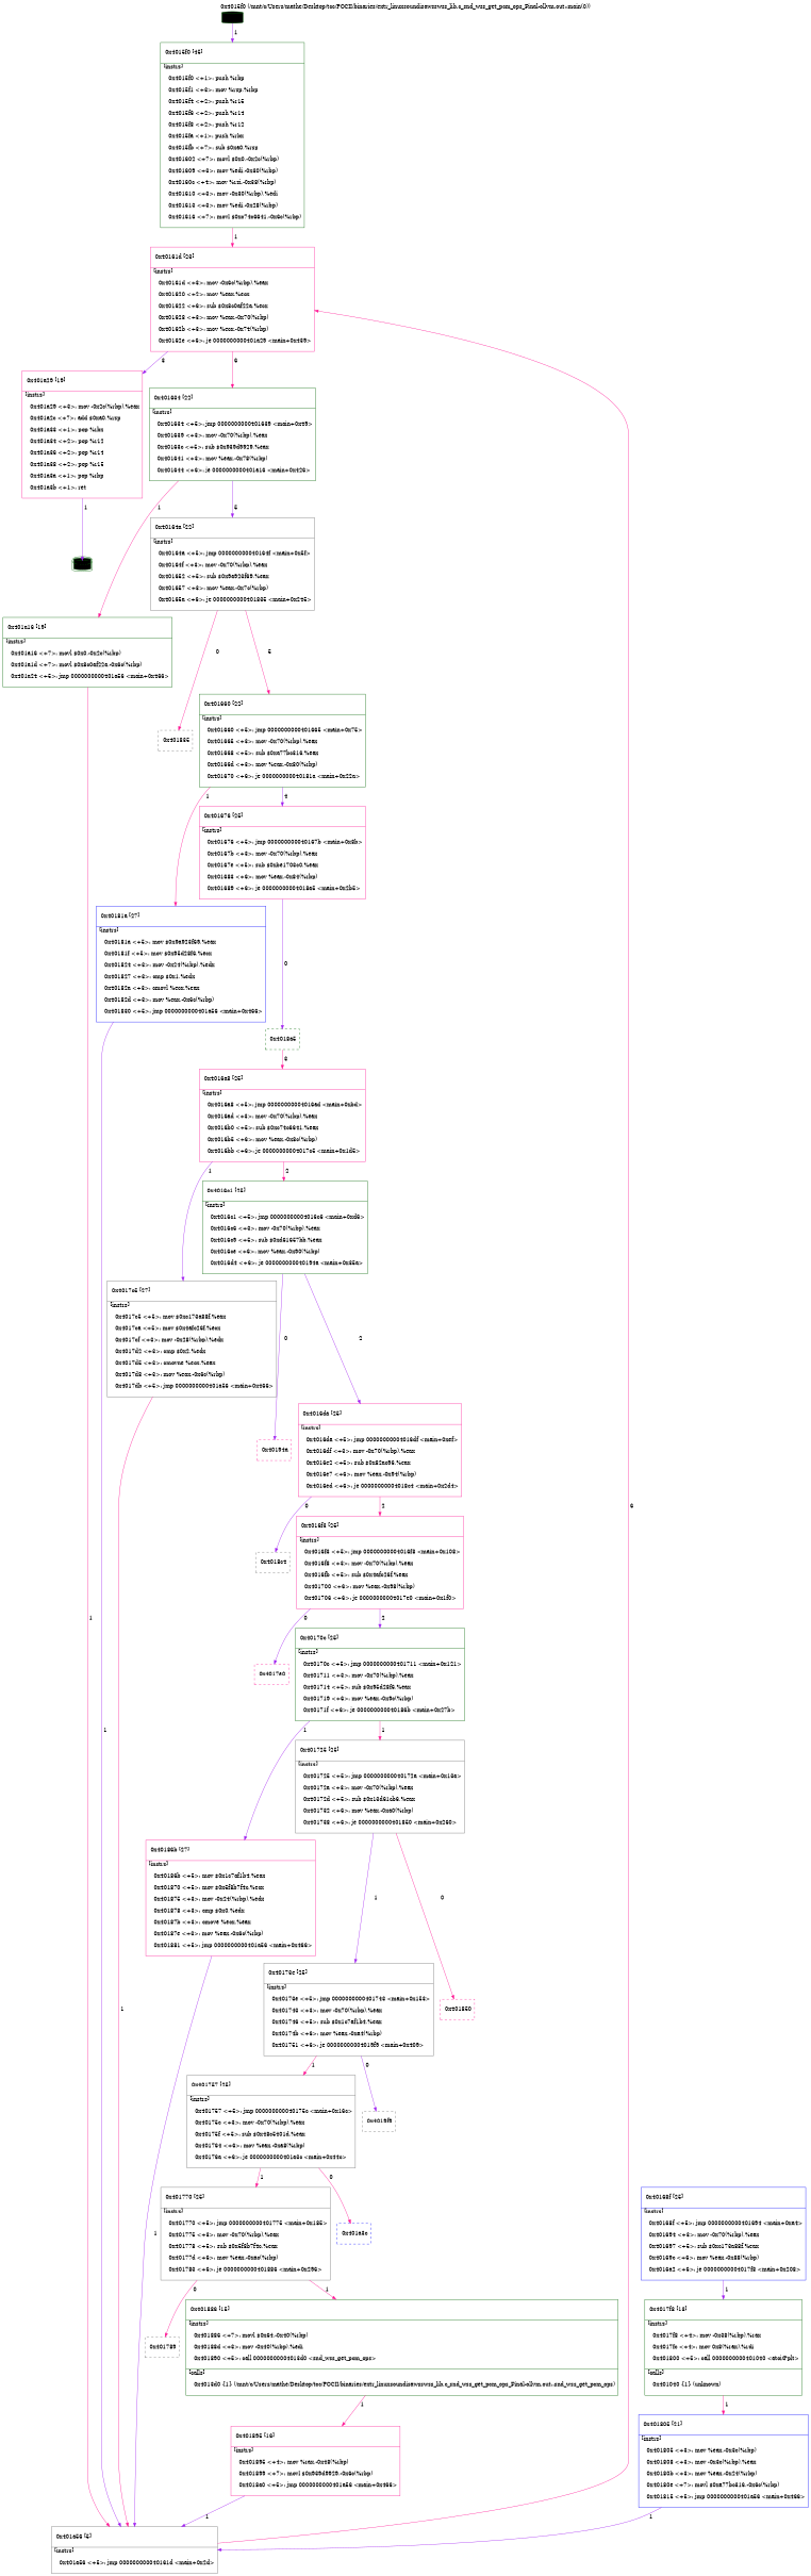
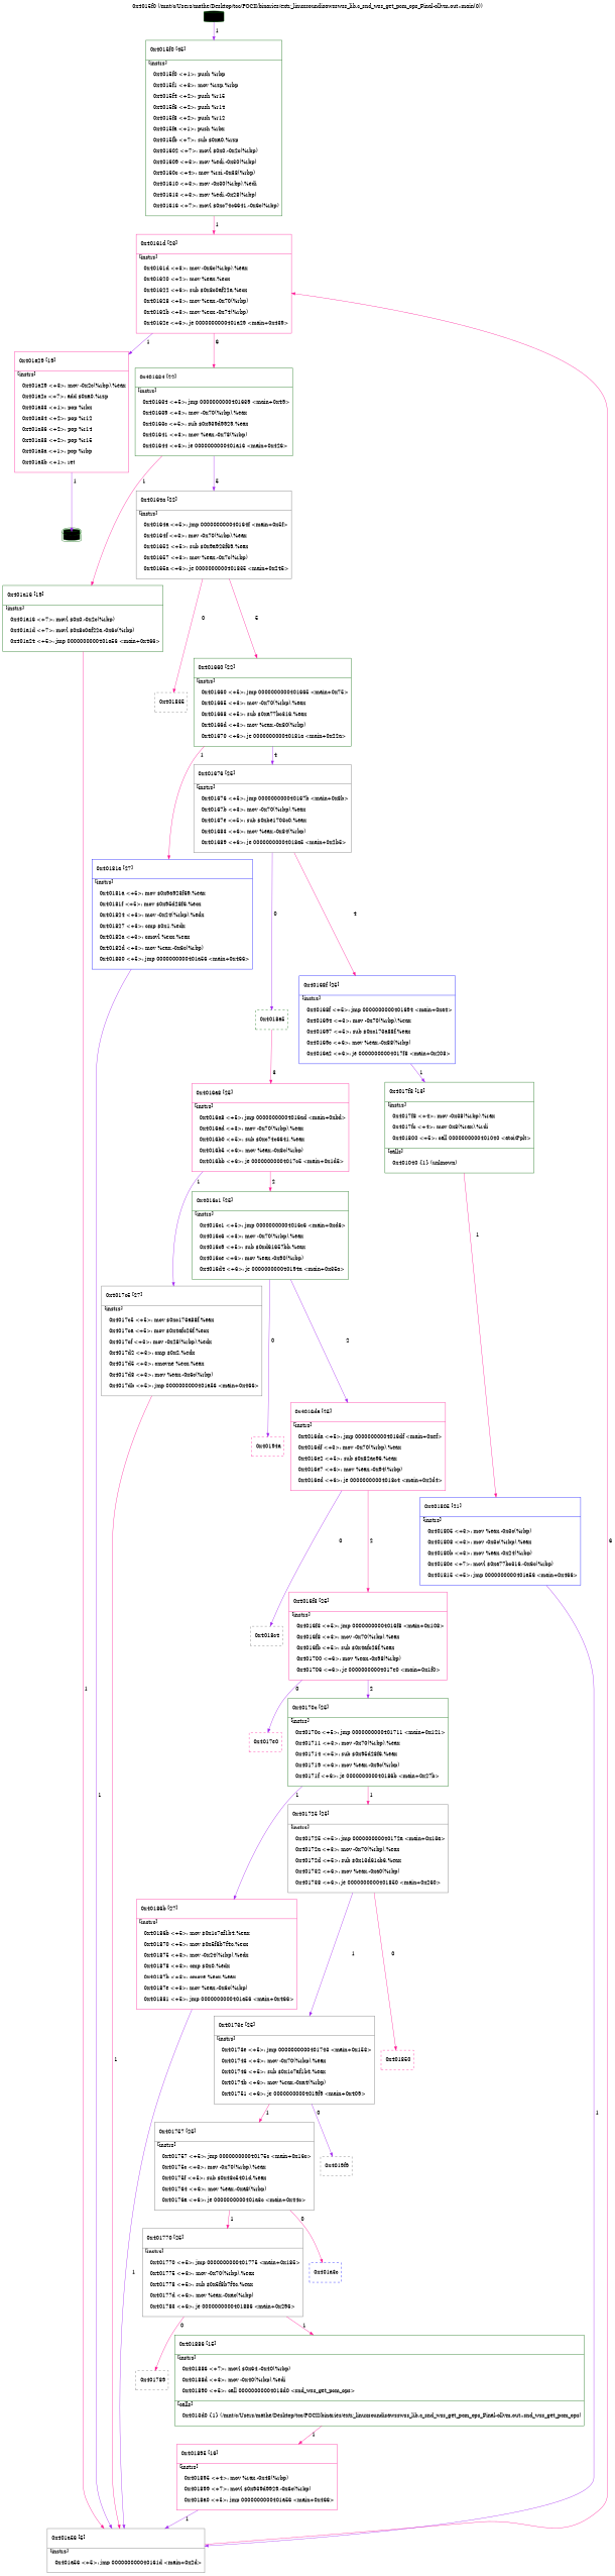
  digraph {
    label="0x4015f0 (/mnt/c/Users/mathe/Desktop/tcc/POCII/binaries/extr_linuxsoundisawsswss_lib.c_snd_wss_get_pcm_ops_Final-ollvm.out::main(0))"
    labelloc=t
    node [color=darkgreen shape=record]
    edge [color=deeppink]
    Entry [fillcolor=black height=0.3 shape=cylinder style=filled width=0.3]
    n2 [label="{\n     0x4015f0 [45]\l\n     | [instrs]\l\n     &nbsp;&nbsp;0x4015f0 \<+1\>: push %rbp\l\n     &nbsp;&nbsp;0x4015f1 \<+3\>: mov %rsp,%rbp\l\n     &nbsp;&nbsp;0x4015f4 \<+2\>: push %r15\l\n     &nbsp;&nbsp;0x4015f6 \<+2\>: push %r14\l\n     &nbsp;&nbsp;0x4015f8 \<+2\>: push %r12\l\n     &nbsp;&nbsp;0x4015fa \<+1\>: push %rbx\l\n     &nbsp;&nbsp;0x4015fb \<+7\>: sub $0xa0,%rsp\l\n     &nbsp;&nbsp;0x401602 \<+7\>: movl $0x0,-0x2c(%rbp)\l\n     &nbsp;&nbsp;0x401609 \<+3\>: mov %edi,-0x30(%rbp)\l\n     &nbsp;&nbsp;0x40160c \<+4\>: mov %rsi,-0x38(%rbp)\l\n     &nbsp;&nbsp;0x401610 \<+3\>: mov -0x30(%rbp),%edi\l\n     &nbsp;&nbsp;0x401613 \<+3\>: mov %edi,-0x28(%rbp)\l\n     &nbsp;&nbsp;0x401616 \<+7\>: movl $0xc74c6641,-0x6c(%rbp)\l\n  }"]
    n3 [color=deeppink label="{\n     0x40161d [23]\l\n     | [instrs]\l\n     &nbsp;&nbsp;0x40161d \<+3\>: mov -0x6c(%rbp),%eax\l\n     &nbsp;&nbsp;0x401620 \<+2\>: mov %eax,%ecx\l\n     &nbsp;&nbsp;0x401622 \<+6\>: sub $0x8c0af22a,%ecx\l\n     &nbsp;&nbsp;0x401628 \<+3\>: mov %eax,-0x70(%rbp)\l\n     &nbsp;&nbsp;0x40162b \<+3\>: mov %ecx,-0x74(%rbp)\l\n     &nbsp;&nbsp;0x40162e \<+6\>: je 0000000000401a29 \<main+0x439\>\l\n  }"]
    n4 [color=deeppink label="{\n     0x401a29 [19]\l\n     | [instrs]\l\n     &nbsp;&nbsp;0x401a29 \<+3\>: mov -0x2c(%rbp),%eax\l\n     &nbsp;&nbsp;0x401a2c \<+7\>: add $0xa0,%rsp\l\n     &nbsp;&nbsp;0x401a33 \<+1\>: pop %rbx\l\n     &nbsp;&nbsp;0x401a34 \<+2\>: pop %r12\l\n     &nbsp;&nbsp;0x401a36 \<+2\>: pop %r14\l\n     &nbsp;&nbsp;0x401a38 \<+2\>: pop %r15\l\n     &nbsp;&nbsp;0x401a3a \<+1\>: pop %rbp\l\n     &nbsp;&nbsp;0x401a3b \<+1\>: ret\l\n  }"]
    n5 [label="{\n     0x401634 [22]\l\n     | [instrs]\l\n     &nbsp;&nbsp;0x401634 \<+5\>: jmp 0000000000401639 \<main+0x49\>\l\n     &nbsp;&nbsp;0x401639 \<+3\>: mov -0x70(%rbp),%eax\l\n     &nbsp;&nbsp;0x40163c \<+5\>: sub $0x939d9929,%eax\l\n     &nbsp;&nbsp;0x401641 \<+3\>: mov %eax,-0x78(%rbp)\l\n     &nbsp;&nbsp;0x401644 \<+6\>: je 0000000000401a16 \<main+0x426\>\l\n  }"]
    Exit [fillcolor=black height=0.3 peripheries=2 shape=cylinder style=filled width=0.3]
    n7 [label="{\n     0x401a16 [19]\l\n     | [instrs]\l\n     &nbsp;&nbsp;0x401a16 \<+7\>: movl $0x0,-0x2c(%rbp)\l\n     &nbsp;&nbsp;0x401a1d \<+7\>: movl $0x8c0af22a,-0x6c(%rbp)\l\n     &nbsp;&nbsp;0x401a24 \<+5\>: jmp 0000000000401a56 \<main+0x466\>\l\n  }"]
    n8 [color=gray40 label="{\n     0x40164a [22]\l\n     | [instrs]\l\n     &nbsp;&nbsp;0x40164a \<+5\>: jmp 000000000040164f \<main+0x5f\>\l\n     &nbsp;&nbsp;0x40164f \<+3\>: mov -0x70(%rbp),%eax\l\n     &nbsp;&nbsp;0x401652 \<+5\>: sub $0x9a923f69,%eax\l\n     &nbsp;&nbsp;0x401657 \<+3\>: mov %eax,-0x7c(%rbp)\l\n     &nbsp;&nbsp;0x40165a \<+6\>: je 0000000000401835 \<main+0x245\>\l\n  }"]
    n9 [color=gray40 label="{\n     0x401a56 [5]\l\n     | [instrs]\l\n     &nbsp;&nbsp;0x401a56 \<+5\>: jmp 000000000040161d \<main+0x2d\>\l\n  }"]
    n10 [color=gray40 label="{\n     0x401835\l\n  }" style=dashed]
    n11 [label="{\n     0x401660 [22]\l\n     | [instrs]\l\n     &nbsp;&nbsp;0x401660 \<+5\>: jmp 0000000000401665 \<main+0x75\>\l\n     &nbsp;&nbsp;0x401665 \<+3\>: mov -0x70(%rbp),%eax\l\n     &nbsp;&nbsp;0x401668 \<+5\>: sub $0xa77bc316,%eax\l\n     &nbsp;&nbsp;0x40166d \<+3\>: mov %eax,-0x80(%rbp)\l\n     &nbsp;&nbsp;0x401670 \<+6\>: je 000000000040181a \<main+0x22a\>\l\n  }"]
    n12 [color=blue label="{\n     0x40181a [27]\l\n     | [instrs]\l\n     &nbsp;&nbsp;0x40181a \<+5\>: mov $0x9a923f69,%eax\l\n     &nbsp;&nbsp;0x40181f \<+5\>: mov $0x95d28f6,%ecx\l\n     &nbsp;&nbsp;0x401824 \<+3\>: mov -0x24(%rbp),%edx\l\n     &nbsp;&nbsp;0x401827 \<+3\>: cmp $0x1,%edx\l\n     &nbsp;&nbsp;0x40182a \<+3\>: cmovl %ecx,%eax\l\n     &nbsp;&nbsp;0x40182d \<+3\>: mov %eax,-0x6c(%rbp)\l\n     &nbsp;&nbsp;0x401830 \<+5\>: jmp 0000000000401a56 \<main+0x466\>\l\n  }"]
-   n13 [color=deeppink label="{\n     0x401676 [25]\l\n     | [instrs]\l\n     &nbsp;&nbsp;0x401676 \<+5\>: jmp 000000000040167b \<main+0x8b\>\l\n     &nbsp;&nbsp;0x40167b \<+3\>: mov -0x70(%rbp),%eax\l\n     &nbsp;&nbsp;0x40167e \<+5\>: sub $0xbe1703c0,%eax\l\n     &nbsp;&nbsp;0x401683 \<+6\>: mov %eax,-0x84(%rbp)\l\n     &nbsp;&nbsp;0x401689 \<+6\>: je 00000000004018a5 \<main+0x2b5\>\l\n  }"]
+   n13 [color=gray40 label="{\n     0x401676 [25]\l\n     | [instrs]\l\n     &nbsp;&nbsp;0x401676 \<+5\>: jmp 000000000040167b \<main+0x8b\>\l\n     &nbsp;&nbsp;0x40167b \<+3\>: mov -0x70(%rbp),%eax\l\n     &nbsp;&nbsp;0x40167e \<+5\>: sub $0xbe1703c0,%eax\l\n     &nbsp;&nbsp;0x401683 \<+6\>: mov %eax,-0x84(%rbp)\l\n     &nbsp;&nbsp;0x401689 \<+6\>: je 00000000004018a5 \<main+0x2b5\>\l\n  }"]
    n14 [color=deeppink label="{\n     0x401895 [16]\l\n     | [instrs]\l\n     &nbsp;&nbsp;0x401895 \<+4\>: mov %rax,-0x48(%rbp)\l\n     &nbsp;&nbsp;0x401899 \<+7\>: movl $0x939d9929,-0x6c(%rbp)\l\n     &nbsp;&nbsp;0x4018a0 \<+5\>: jmp 0000000000401a56 \<main+0x466\>\l\n  }"]
    n15 [label="{\n     0x4018a5\l\n  }" style=dashed]
    n16 [color=blue label="{\n     0x40168f [25]\l\n     | [instrs]\l\n     &nbsp;&nbsp;0x40168f \<+5\>: jmp 0000000000401694 \<main+0xa4\>\l\n     &nbsp;&nbsp;0x401694 \<+3\>: mov -0x70(%rbp),%eax\l\n     &nbsp;&nbsp;0x401697 \<+5\>: sub $0xc173a88f,%eax\l\n     &nbsp;&nbsp;0x40169c \<+6\>: mov %eax,-0x88(%rbp)\l\n     &nbsp;&nbsp;0x4016a2 \<+6\>: je 00000000004017f8 \<main+0x208\>\l\n  }"]
    n17 [color=gray40 label="{\n     0x401789\l\n  }" style=dashed]
    n18 [color=deeppink label="{\n     0x4016a8 [25]\l\n     | [instrs]\l\n     &nbsp;&nbsp;0x4016a8 \<+5\>: jmp 00000000004016ad \<main+0xbd\>\l\n     &nbsp;&nbsp;0x4016ad \<+3\>: mov -0x70(%rbp),%eax\l\n     &nbsp;&nbsp;0x4016b0 \<+5\>: sub $0xc74c6641,%eax\l\n     &nbsp;&nbsp;0x4016b5 \<+6\>: mov %eax,-0x8c(%rbp)\l\n     &nbsp;&nbsp;0x4016bb \<+6\>: je 00000000004017c5 \<main+0x1d5\>\l\n  }"]
    n19 [label="{\n     0x4017f8 [13]\l\n     | [instrs]\l\n     &nbsp;&nbsp;0x4017f8 \<+4\>: mov -0x38(%rbp),%rax\l\n     &nbsp;&nbsp;0x4017fc \<+4\>: mov 0x8(%rax),%rdi\l\n     &nbsp;&nbsp;0x401800 \<+5\>: call 0000000000401040 \<atoi@plt\>\l\n     | [calls]\l\n     &nbsp;&nbsp;0x401040 \{1\} (unknown)\l\n  }"]
    n20 [label="{\n     0x401886 [15]\l\n     | [instrs]\l\n     &nbsp;&nbsp;0x401886 \<+7\>: movl $0x64,-0x40(%rbp)\l\n     &nbsp;&nbsp;0x40188d \<+3\>: mov -0x40(%rbp),%edi\l\n     &nbsp;&nbsp;0x401890 \<+5\>: call 00000000004013d0 \<snd_wss_get_pcm_ops\>\l\n     | [calls]\l\n     &nbsp;&nbsp;0x4013d0 \{1\} (/mnt/c/Users/mathe/Desktop/tcc/POCII/binaries/extr_linuxsoundisawsswss_lib.c_snd_wss_get_pcm_ops_Final-ollvm.out::snd_wss_get_pcm_ops)\l\n  }"]
    n21 [color=blue label="{\n     0x401805 [21]\l\n     | [instrs]\l\n     &nbsp;&nbsp;0x401805 \<+3\>: mov %eax,-0x3c(%rbp)\l\n     &nbsp;&nbsp;0x401808 \<+3\>: mov -0x3c(%rbp),%eax\l\n     &nbsp;&nbsp;0x40180b \<+3\>: mov %eax,-0x24(%rbp)\l\n     &nbsp;&nbsp;0x40180e \<+7\>: movl $0xa77bc316,-0x6c(%rbp)\l\n     &nbsp;&nbsp;0x401815 \<+5\>: jmp 0000000000401a56 \<main+0x466\>\l\n  }"]
    n22 [color=gray40 label="{\n     0x4017c5 [27]\l\n     | [instrs]\l\n     &nbsp;&nbsp;0x4017c5 \<+5\>: mov $0xc173a88f,%eax\l\n     &nbsp;&nbsp;0x4017ca \<+5\>: mov $0x4afc26f,%ecx\l\n     &nbsp;&nbsp;0x4017cf \<+3\>: mov -0x28(%rbp),%edx\l\n     &nbsp;&nbsp;0x4017d2 \<+3\>: cmp $0x2,%edx\l\n     &nbsp;&nbsp;0x4017d5 \<+3\>: cmovne %ecx,%eax\l\n     &nbsp;&nbsp;0x4017d8 \<+3\>: mov %eax,-0x6c(%rbp)\l\n     &nbsp;&nbsp;0x4017db \<+5\>: jmp 0000000000401a56 \<main+0x466\>\l\n  }"]
    n23 [label="{\n     0x4016c1 [25]\l\n     | [instrs]\l\n     &nbsp;&nbsp;0x4016c1 \<+5\>: jmp 00000000004016c6 \<main+0xd6\>\l\n     &nbsp;&nbsp;0x4016c6 \<+3\>: mov -0x70(%rbp),%eax\l\n     &nbsp;&nbsp;0x4016c9 \<+5\>: sub $0xd61657bb,%eax\l\n     &nbsp;&nbsp;0x4016ce \<+6\>: mov %eax,-0x90(%rbp)\l\n     &nbsp;&nbsp;0x4016d4 \<+6\>: je 000000000040194a \<main+0x35a\>\l\n  }"]
    n24 [color=gray40 label="{\n     0x401770 [25]\l\n     | [instrs]\l\n     &nbsp;&nbsp;0x401770 \<+5\>: jmp 0000000000401775 \<main+0x185\>\l\n     &nbsp;&nbsp;0x401775 \<+3\>: mov -0x70(%rbp),%eax\l\n     &nbsp;&nbsp;0x401778 \<+5\>: sub $0x5f8b7f4c,%eax\l\n     &nbsp;&nbsp;0x40177d \<+6\>: mov %eax,-0xac(%rbp)\l\n     &nbsp;&nbsp;0x401783 \<+6\>: je 0000000000401886 \<main+0x296\>\l\n  }"]
    n25 [color=deeppink label="{\n     0x40194a\l\n  }" style=dashed]
    n26 [color=deeppink label="{\n     0x4016da [25]\l\n     | [instrs]\l\n     &nbsp;&nbsp;0x4016da \<+5\>: jmp 00000000004016df \<main+0xef\>\l\n     &nbsp;&nbsp;0x4016df \<+3\>: mov -0x70(%rbp),%eax\l\n     &nbsp;&nbsp;0x4016e2 \<+5\>: sub $0x82ac96,%eax\l\n     &nbsp;&nbsp;0x4016e7 \<+6\>: mov %eax,-0x94(%rbp)\l\n     &nbsp;&nbsp;0x4016ed \<+6\>: je 00000000004018c4 \<main+0x2d4\>\l\n  }"]
    n27 [color=blue label="{\n     0x401a3c\l\n  }" style=dashed]
    n28 [color=gray40 label="{\n     0x4018c4\l\n  }" style=dashed]
    n29 [color=deeppink label="{\n     0x4016f3 [25]\l\n     | [instrs]\l\n     &nbsp;&nbsp;0x4016f3 \<+5\>: jmp 00000000004016f8 \<main+0x108\>\l\n     &nbsp;&nbsp;0x4016f8 \<+3\>: mov -0x70(%rbp),%eax\l\n     &nbsp;&nbsp;0x4016fb \<+5\>: sub $0x4afc26f,%eax\l\n     &nbsp;&nbsp;0x401700 \<+6\>: mov %eax,-0x98(%rbp)\l\n     &nbsp;&nbsp;0x401706 \<+6\>: je 00000000004017e0 \<main+0x1f0\>\l\n  }"]
    n30 [color=gray40 label="{\n     0x401757 [25]\l\n     | [instrs]\l\n     &nbsp;&nbsp;0x401757 \<+5\>: jmp 000000000040175c \<main+0x16c\>\l\n     &nbsp;&nbsp;0x40175c \<+3\>: mov -0x70(%rbp),%eax\l\n     &nbsp;&nbsp;0x40175f \<+5\>: sub $0x48c5401d,%eax\l\n     &nbsp;&nbsp;0x401764 \<+6\>: mov %eax,-0xa8(%rbp)\l\n     &nbsp;&nbsp;0x40176a \<+6\>: je 0000000000401a3c \<main+0x44c\>\l\n  }"]
    n31 [color=deeppink label="{\n     0x4017e0\l\n  }" style=dashed]
    n32 [label="{\n     0x40170c [25]\l\n     | [instrs]\l\n     &nbsp;&nbsp;0x40170c \<+5\>: jmp 0000000000401711 \<main+0x121\>\l\n     &nbsp;&nbsp;0x401711 \<+3\>: mov -0x70(%rbp),%eax\l\n     &nbsp;&nbsp;0x401714 \<+5\>: sub $0x95d28f6,%eax\l\n     &nbsp;&nbsp;0x401719 \<+6\>: mov %eax,-0x9c(%rbp)\l\n     &nbsp;&nbsp;0x40171f \<+6\>: je 000000000040186b \<main+0x27b\>\l\n  }"]
    n33 [color=gray40 label="{\n     0x4019f9\l\n  }" style=dashed]
    n34 [color=deeppink label="{\n     0x40186b [27]\l\n     | [instrs]\l\n     &nbsp;&nbsp;0x40186b \<+5\>: mov $0x1c7af1b4,%eax\l\n     &nbsp;&nbsp;0x401870 \<+5\>: mov $0x5f8b7f4c,%ecx\l\n     &nbsp;&nbsp;0x401875 \<+3\>: mov -0x24(%rbp),%edx\l\n     &nbsp;&nbsp;0x401878 \<+3\>: cmp $0x0,%edx\l\n     &nbsp;&nbsp;0x40187b \<+3\>: cmove %ecx,%eax\l\n     &nbsp;&nbsp;0x40187e \<+3\>: mov %eax,-0x6c(%rbp)\l\n     &nbsp;&nbsp;0x401881 \<+5\>: jmp 0000000000401a56 \<main+0x466\>\l\n  }"]
    n35 [color=gray40 label="{\n     0x401725 [25]\l\n     | [instrs]\l\n     &nbsp;&nbsp;0x401725 \<+5\>: jmp 000000000040172a \<main+0x13a\>\l\n     &nbsp;&nbsp;0x40172a \<+3\>: mov -0x70(%rbp),%eax\l\n     &nbsp;&nbsp;0x40172d \<+5\>: sub $0x13d61cb6,%eax\l\n     &nbsp;&nbsp;0x401732 \<+6\>: mov %eax,-0xa0(%rbp)\l\n     &nbsp;&nbsp;0x401738 \<+6\>: je 0000000000401850 \<main+0x260\>\l\n  }"]
    n36 [color=gray40 label="{\n     0x40173e [25]\l\n     | [instrs]\l\n     &nbsp;&nbsp;0x40173e \<+5\>: jmp 0000000000401743 \<main+0x153\>\l\n     &nbsp;&nbsp;0x401743 \<+3\>: mov -0x70(%rbp),%eax\l\n     &nbsp;&nbsp;0x401746 \<+5\>: sub $0x1c7af1b4,%eax\l\n     &nbsp;&nbsp;0x40174b \<+6\>: mov %eax,-0xa4(%rbp)\l\n     &nbsp;&nbsp;0x401751 \<+6\>: je 00000000004019f9 \<main+0x409\>\l\n  }"]
    n37 [color=deeppink label="{\n     0x401850\l\n  }" style=dashed]
    Entry -> n2 [color=purple label=" 1"]
    n2 -> n3 [label=" 1"]
-   n3 -> n4 [color=purple label=" 3"]
+   n3 -> n4 [color=purple label=" 1"]
    n3 -> n5 [label=" 6"]
    n4 -> Exit [color=purple label=" 1"]
    n5 -> n7 [label=" 1"]
    n5 -> n8 [color=purple label=" 5"]
    n7 -> n9 [label=" 1"]
    n8 -> n10 [label=" 0"]
    n8 -> n11 [label=" 5"]
    n9 -> n3 [label=" 6"]
    n11 -> n12 [label=" 1"]
    n11 -> n13 [color=purple label=" 4"]
    n12 -> n9 [color=purple label=" 1"]
    n13 -> n15 [color=purple label=" 0"]
+   n13 -> n16 [label=" 4"]
    n14 -> n9 [color=purple label=" 1"]
    n15 -> n18 [label=" 3"]
    n16 -> n19 [color=purple label=" 1"]
    n18 -> n22 [color=purple label=" 1"]
    n18 -> n23 [label=" 2"]
    n19 -> n21 [label=" 1"]
    n20 -> n14 [label=" 1"]
    n21 -> n9 [color=purple label=" 1"]
    n22 -> n9 [label=" 1"]
    n23 -> n25 [color=purple label=" 0"]
    n23 -> n26 [color=purple label=" 2"]
    n24 -> n17 [label=" 0"]
    n24 -> n20 [label=" 1"]
    n26 -> n28 [color=purple label=" 0"]
    n26 -> n29 [label=" 2"]
    n29 -> n31 [color=purple label=" 0"]
    n29 -> n32 [color=purple label=" 2"]
    n30 -> n24 [label=" 1"]
    n30 -> n27 [label=" 0"]
    n32 -> n34 [color=purple label=" 1"]
    n32 -> n35 [label=" 1"]
    n34 -> n9 [color=purple label=" 1"]
    n35 -> n36 [color=purple label=" 1"]
    n35 -> n37 [label=" 0"]
    n36 -> n30 [label=" 1"]
    n36 -> n33 [color=purple label=" 0"]
  }
